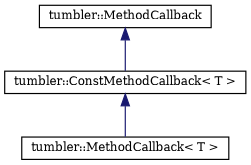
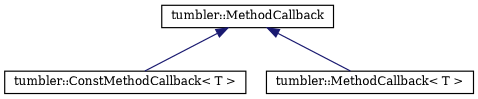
  digraph {
    fontname="DejaVu Serif"
    rankdir=TB
    node [color=black fillcolor=white fontname="DejaVu Serif" fontsize=10 shape=record style=filled]
    edge [color=midnightblue dir=back fontname="DejaVu Serif" fontsize=10 labelfontname=Helvetica labelfontsize=10 style=solid]
    n1 [height=0.2 label="tumbler::MethodCallback" width=0.4]
    n2 [height=0.2 label="tumbler::ConstMethodCallback\< T \>" width=0.4]
    n3 [height=0.2 label="tumbler::MethodCallback\< T \>" width=0.4]
    n1 -> n2
-   n2 -> n3
+   n1 -> n3
  }
